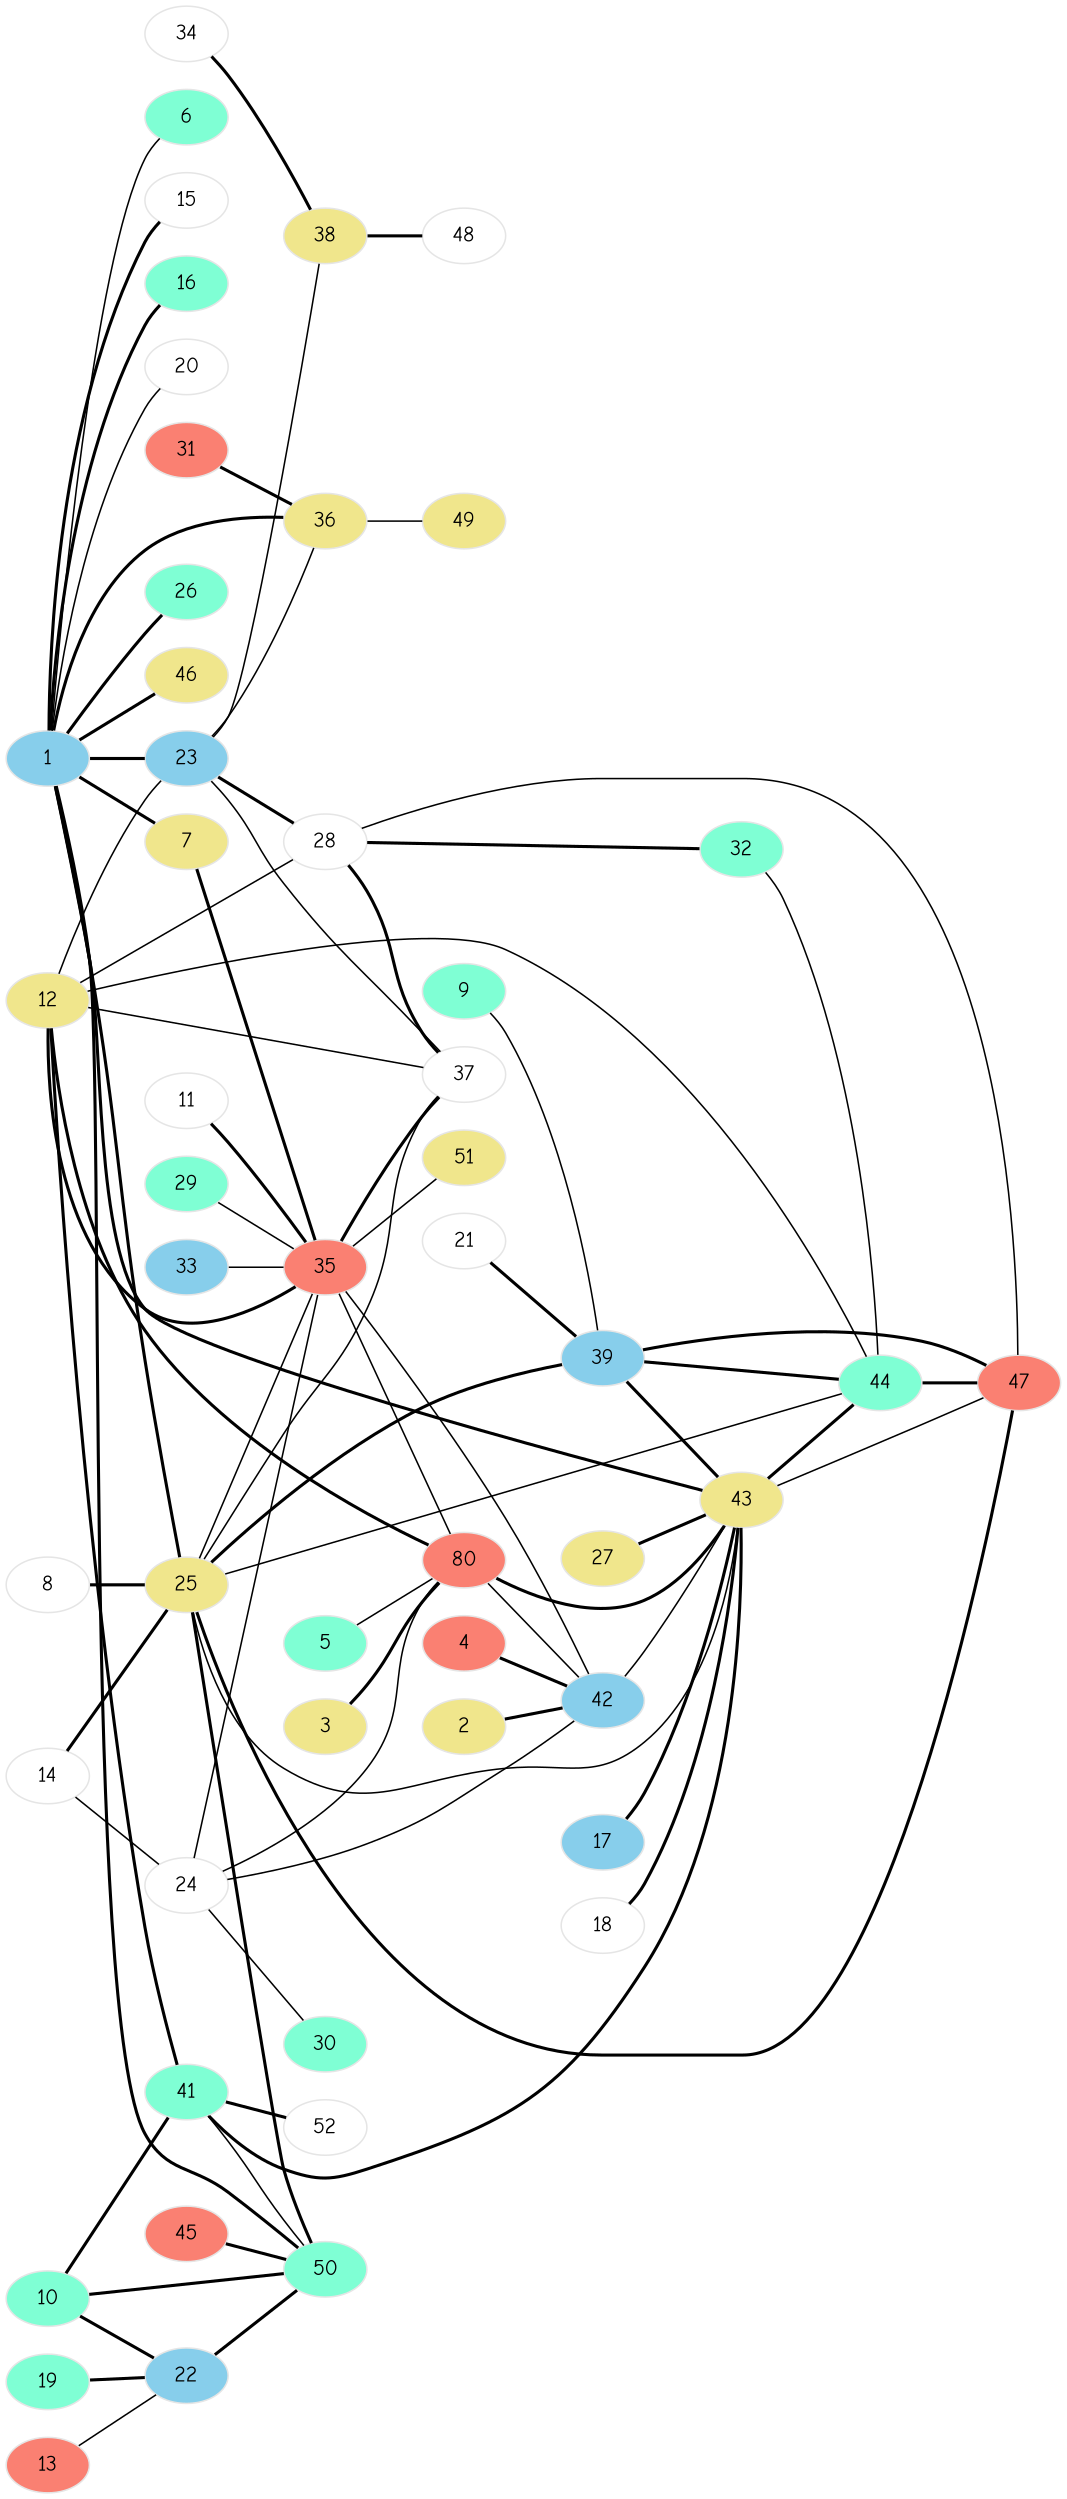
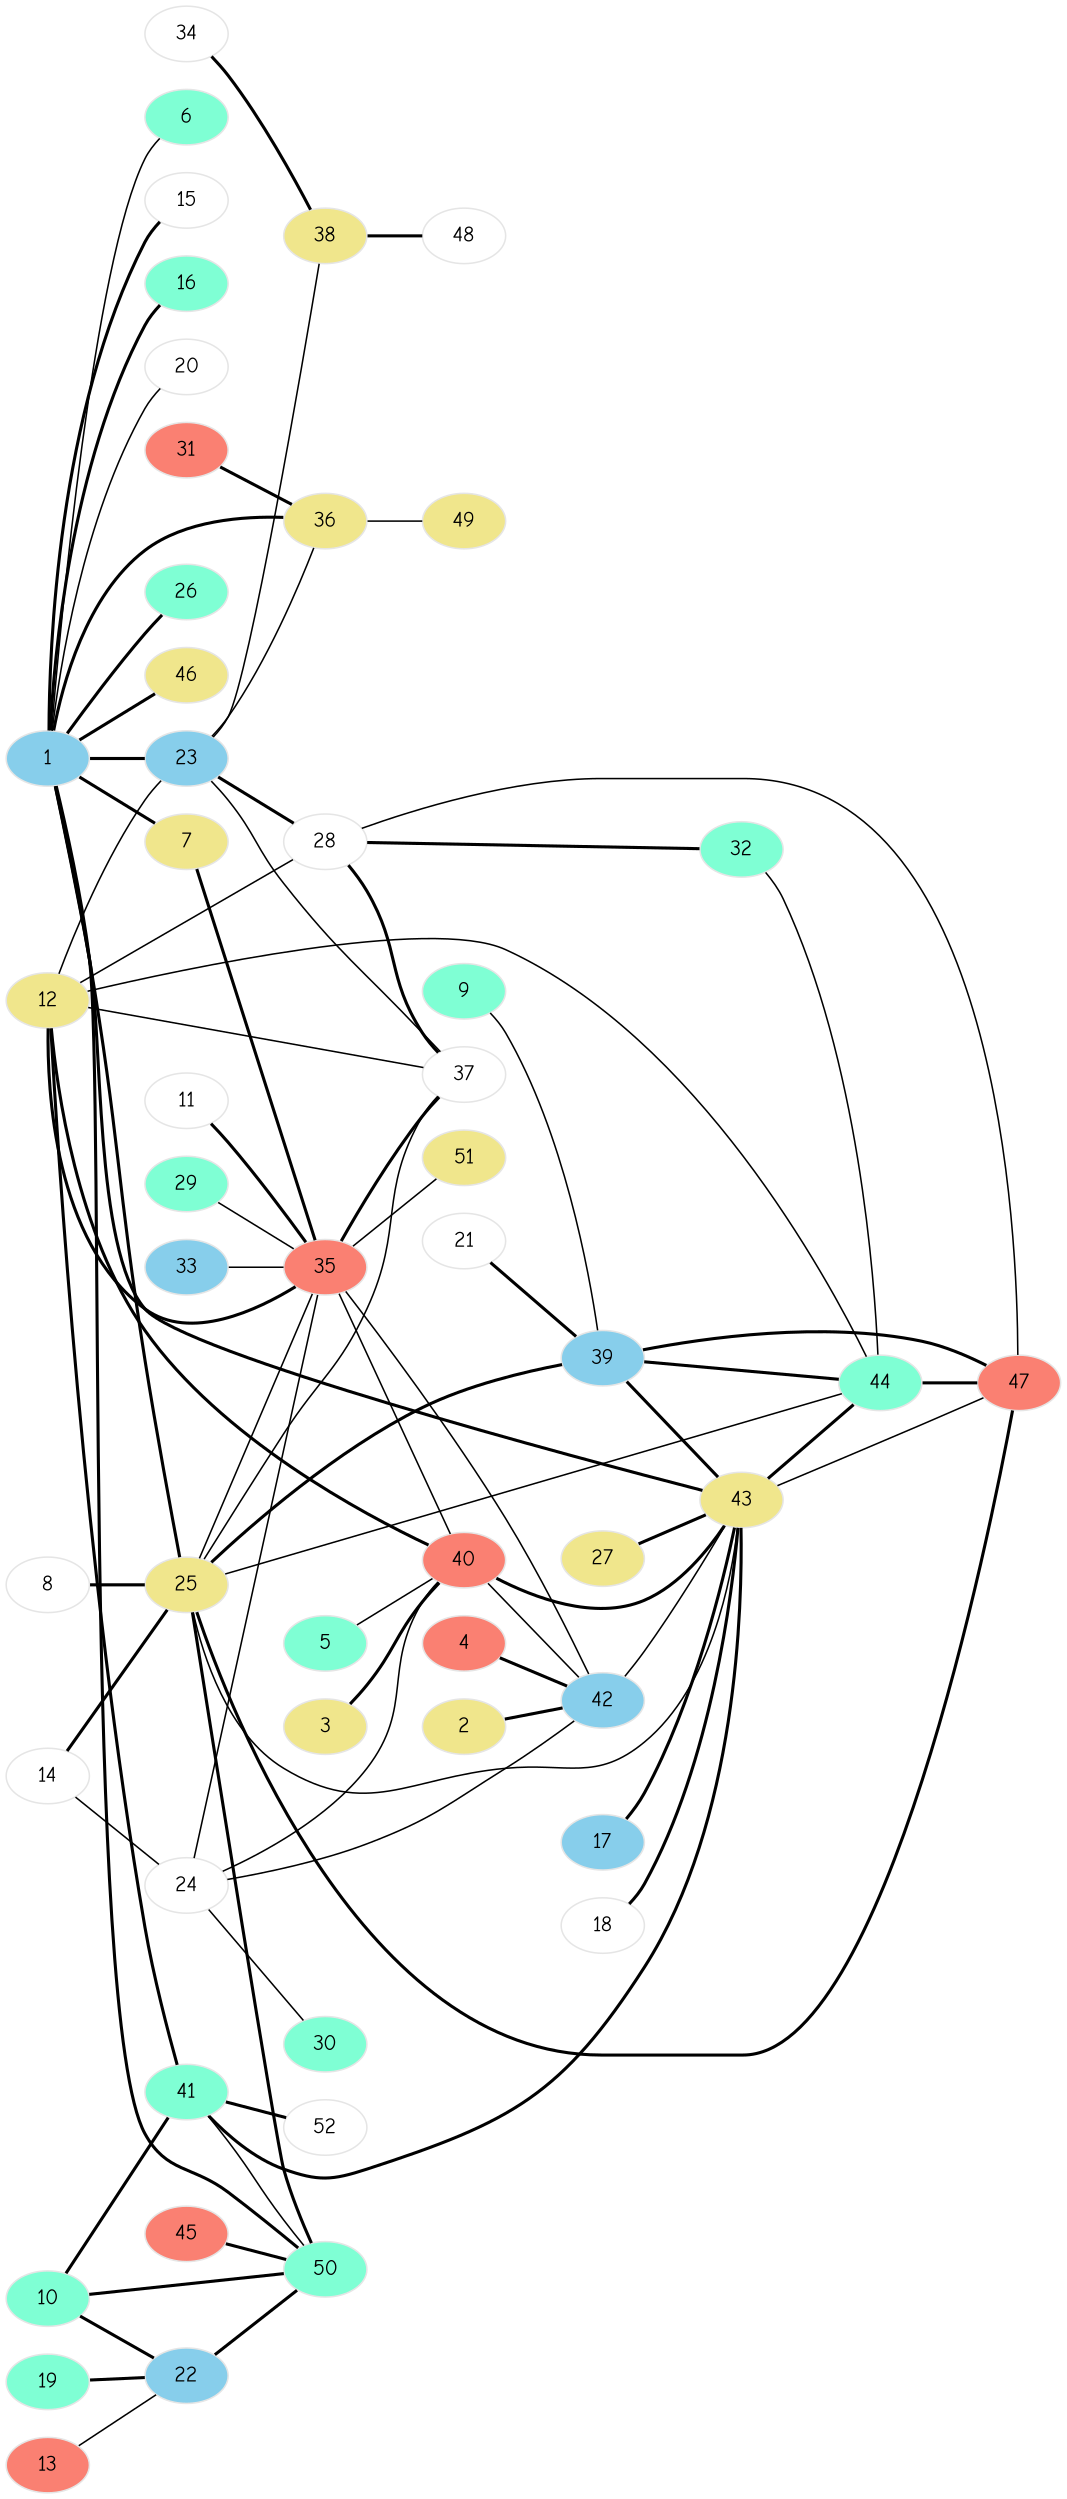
  graph {
    fontname="Comic Neue"
    rankdir=LR
    node [color=gray90 fillcolor=aquamarine fontname="Comic Neue" style=filled]
    edge [fontname="Comic Neue" style=bold weight=1.0]
    1 [fillcolor=skyblue]
    6
    7 [fillcolor=khaki]
    15 [fillcolor=white]
    16
    20 [fillcolor=white]
    23 [fillcolor=skyblue]
    25 [fillcolor=khaki]
    26
    36 [fillcolor=khaki]
    43 [fillcolor=khaki]
    46 [fillcolor=khaki]
    50
    35 [fillcolor=salmon]
    28 [fillcolor=white]
    37 [fillcolor=white]
    38 [fillcolor=khaki]
    39 [fillcolor=skyblue]
    44
    47 [fillcolor=salmon]
    49 [fillcolor=khaki]
    2 [fillcolor=khaki]
    42 [fillcolor=skyblue]
    3 [fillcolor=khaki]
-   40 [fillcolor=salmon label=80]
+   40 [fillcolor=salmon]
    4 [fillcolor=salmon]
    5
    51 [fillcolor=khaki]
    8 [fillcolor=white]
    9
    10
    22 [fillcolor=skyblue]
    41
    52 [fillcolor=white]
    11 [fillcolor=white]
    12 [fillcolor=khaki]
    32
    13 [fillcolor=salmon]
    14 [fillcolor=white]
    24 [fillcolor=white]
    30
    17 [fillcolor=skyblue]
    18 [fillcolor=white]
    19
    21 [fillcolor=white]
    48 [fillcolor=white]
    27 [fillcolor=khaki]
    29
    31 [fillcolor=salmon]
    33 [fillcolor=skyblue]
    34 [fillcolor=white]
    45 [fillcolor=salmon]
    1 -- 6 [style=solid]
    1 -- 7
    1 -- 15
    1 -- 16
    1 -- 20 [style=solid]
    1 -- 23
    1 -- 25
    1 -- 26
    1 -- 36
    1 -- 43 [weight=4.0]
    1 -- 46
    1 -- 50
    7 -- 35
    23 -- 36 [style=solid]
    23 -- 28 [weight=2.0]
    23 -- 37 [style=solid]
    23 -- 38 [style=solid]
    25 -- 43 [style=solid]
    25 -- 50
    25 -- 35 [style=solid]
    25 -- 37 [style=solid]
    25 -- 39 [weight=2.0]
    25 -- 44 [style=solid]
    25 -- 47
    36 -- 49 [style=solid]
    43 -- 44
    43 -- 47 [style=solid]
    35 -- 37
    35 -- 42 [style=solid weight=2.0]
    35 -- 40 [style=solid]
    35 -- 51 [style=solid]
    28 -- 37 [weight=2.0]
    28 -- 47 [style=solid]
    28 -- 32
    38 -- 48
    39 -- 43 [weight=2.0]
    39 -- 44
    39 -- 47
    44 -- 47
    2 -- 42
    42 -- 43 [style=solid]
    3 -- 40
    40 -- 43
    40 -- 42 [style=solid weight=2.0]
    4 -- 42
    5 -- 40 [style=solid]
    8 -- 25
    9 -- 39 [style=solid]
    10 -- 50 [weight=2.0]
    10 -- 22
    10 -- 41
    22 -- 50 [weight=2.0]
    41 -- 43
    41 -- 50 [style=solid weight=2.0]
    41 -- 52
    11 -- 35
    12 -- 23 [style=solid]
    12 -- 35
    12 -- 28 [style=solid weight=2.0]
    12 -- 37 [style=solid]
    12 -- 44 [style=solid]
    12 -- 40
    12 -- 41
    32 -- 44 [style=solid]
    13 -- 22 [style=solid]
    14 -- 25
    14 -- 24 [style=solid]
    24 -- 35 [style=solid]
    24 -- 42 [style=solid weight=2.0]
    24 -- 40 [style=solid]
    24 -- 30 [style=solid]
    17 -- 43
    18 -- 43
    19 -- 22
    21 -- 39
    27 -- 43
    29 -- 35 [style=solid]
    31 -- 36
    33 -- 35 [style=solid]
    34 -- 38
    45 -- 50
  }
